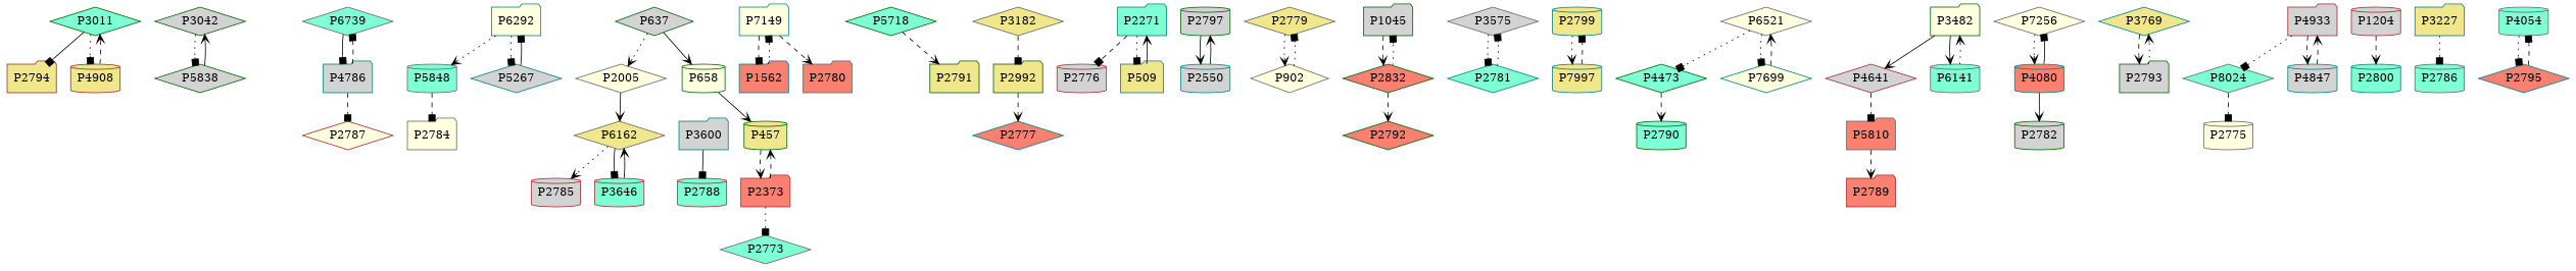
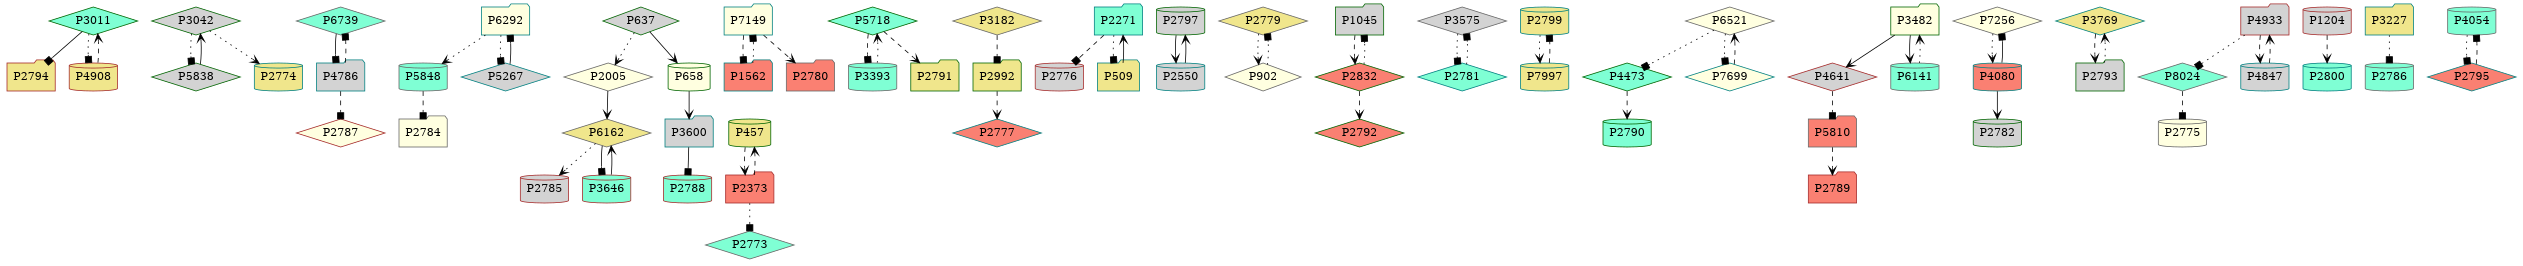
  digraph {
    node [color=teal fillcolor=lightgrey shape=diamond style=filled]
    edge [arrowhead=vee style=dashed]
    P3011 [color=darkgreen fillcolor=aquamarine]
    P2794 [color=brown fillcolor=khaki shape=folder]
    n3 [color=brown fillcolor=khaki label=P4908 shape=cylinder]
    P3042 [color=darkgreen]
    P5838 [color=darkgreen]
+   P2774 [fillcolor=khaki shape=cylinder]
    P6739 [color=gray40 fillcolor=aquamarine]
    P4786 [shape=folder]
    P2787 [color=brown fillcolor=lightyellow]
    P5848 [color=gray40 fillcolor=aquamarine shape=cylinder]
    P2784 [color=gray40 fillcolor=lightyellow shape=folder]
    P6162 [color=gray40 fillcolor=khaki]
    P2785 [color=brown shape=cylinder]
    P3646 [color=brown fillcolor=aquamarine shape=cylinder]
    P637 [color=darkgreen]
    P2005 [color=gray40 fillcolor=lightyellow]
    P658 [color=darkgreen fillcolor=lightyellow shape=cylinder]
    P3600 [shape=folder]
    P2788 [color=brown fillcolor=aquamarine shape=cylinder]
    P2373 [color=brown fillcolor=salmon shape=folder]
    P457 [color=darkgreen fillcolor=khaki shape=cylinder]
    P2773 [color=gray40 fillcolor=aquamarine]
    P7149 [fillcolor=lightyellow shape=folder]
    P1562 [fillcolor=salmon shape=folder]
    P2780 [color=gray40 fillcolor=salmon shape=folder]
    P5718 [color=darkgreen fillcolor=aquamarine]
+   P3393 [color=gray40 fillcolor=aquamarine shape=cylinder]
    P2791 [color=darkgreen fillcolor=khaki shape=folder]
    P2992 [color=darkgreen fillcolor=khaki shape=folder]
    P2777 [fillcolor=salmon]
    P3182 [color=gray40 fillcolor=khaki]
    P2271 [fillcolor=aquamarine shape=folder]
    P2776 [color=brown shape=cylinder]
    P509 [fillcolor=khaki shape=folder]
    P2797 [color=darkgreen shape=cylinder]
    P2550 [shape=cylinder]
    P2779 [color=gray40 fillcolor=khaki]
    P902 [color=gray40 fillcolor=lightyellow]
    P1045 [color=darkgreen shape=folder]
    P2832 [color=darkgreen fillcolor=salmon]
    P2792 [color=darkgreen fillcolor=salmon]
    P3575 [color=gray40]
    P2781 [fillcolor=aquamarine]
    P2799 [fillcolor=khaki shape=cylinder]
    P7997 [fillcolor=khaki shape=cylinder]
    P6521 [color=gray40 fillcolor=lightyellow]
    P4473 [color=darkgreen fillcolor=aquamarine]
    P7699 [fillcolor=lightyellow]
    P2790 [color=darkgreen fillcolor=aquamarine shape=cylinder]
    P3482 [color=darkgreen fillcolor=lightyellow shape=folder]
    P4641 [color=brown]
    P6141 [color=gray40 fillcolor=aquamarine shape=cylinder]
    P5810 [color=gray40 fillcolor=salmon shape=folder]
    P2789 [color=brown fillcolor=salmon shape=folder]
    P7256 [color=gray40 fillcolor=lightyellow]
    P4080 [fillcolor=salmon shape=cylinder]
    P2782 [color=darkgreen shape=cylinder]
    P6292 [fillcolor=lightyellow shape=folder]
    P5267
    P3769 [fillcolor=khaki]
    P2793 [color=darkgreen shape=folder]
    P4933 [color=brown shape=folder]
    P8024 [color=gray40 fillcolor=aquamarine]
    P4847 [shape=cylinder]
    P2775 [color=gray40 fillcolor=lightyellow shape=cylinder]
    P1204 [color=brown shape=cylinder]
    P2800 [fillcolor=aquamarine shape=cylinder]
    P3227 [fillcolor=khaki shape=folder]
    P2786 [color=gray40 fillcolor=aquamarine shape=cylinder]
    P4054 [color=gray40 fillcolor=aquamarine shape=cylinder]
    P2795 [fillcolor=salmon]
    P3011 -> P2794 [arrowhead=box style=solid]
    P3011 -> n3 [arrowhead=box style=dotted]
    n3 -> P3011
    P3042 -> P5838 [arrowhead=box style=dotted]
+   P3042 -> P2774 [style=dotted]
    P5838 -> P3042 [style=solid]
    P6739 -> P4786 [arrowhead=box style=solid]
    P4786 -> P6739 [arrowhead=box]
    P4786 -> P2787 [arrowhead=box]
    P5848 -> P2784 [arrowhead=box]
    P6162 -> P2785 [style=dotted]
    P6162 -> P3646 [arrowhead=box style=solid]
    P3646 -> P6162 [style=solid]
    P637 -> P2005 [style=dotted]
    P637 -> P658 [style=solid]
    P2005 -> P6162 [style=solid]
-   P658 -> P457 [style=solid]
+   P658 -> P3600 [style=solid]
    P3600 -> P2788 [arrowhead=box style=solid]
    P2373 -> P457
    P2373 -> P2773 [arrowhead=box style=dotted]
    P457 -> P2373
    P7149 -> P1562 [arrowhead=box]
    P7149 -> P2780
    P1562 -> P7149 [arrowhead=box style=dotted]
+   P5718 -> P3393 [arrowhead=box]
    P5718 -> P2791
+   P3393 -> P5718 [style=dotted]
    P2992 -> P2777
    P3182 -> P2992 [arrowhead=box]
    P2271 -> P2776 [arrowhead=box]
    P2271 -> P509 [arrowhead=box style=dotted]
    P509 -> P2271 [style=solid]
    P2797 -> P2550 [style=solid]
    P2550 -> P2797 [style=solid]
    P2779 -> P902 [style=dotted]
    P902 -> P2779 [arrowhead=box style=dotted]
    P1045 -> P2832
    P2832 -> P1045 [arrowhead=box style=dotted]
    P2832 -> P2792
    P3575 -> P2781 [arrowhead=box style=dotted]
    P2781 -> P3575 [arrowhead=box style=dotted]
    P2799 -> P7997 [style=dotted]
    P7997 -> P2799 [arrowhead=box]
    P6521 -> P4473 [arrowhead=box style=dotted]
    P6521 -> P7699 [arrowhead=box style=dotted]
    P4473 -> P2790
    P7699 -> P6521
    P3482 -> P4641 [style=solid]
    P3482 -> P6141 [style=solid]
    P4641 -> P5810 [arrowhead=box]
    P6141 -> P3482 [style=dotted]
    P5810 -> P2789
    P7256 -> P4080 [style=dotted]
    P4080 -> P7256 [arrowhead=box style=solid]
    P4080 -> P2782 [style=solid]
    P6292 -> P5848 [style=dotted]
    P6292 -> P5267 [arrowhead=box style=dotted]
    P5267 -> P6292 [arrowhead=box style=solid]
    P3769 -> P2793
    P2793 -> P3769 [style=dotted]
    P4933 -> P8024 [arrowhead=box style=dotted]
    P4933 -> P4847
    P8024 -> P2775 [arrowhead=box]
    P4847 -> P4933
    P1204 -> P2800
    P3227 -> P2786 [arrowhead=box style=dotted]
    P4054 -> P2795 [arrowhead=box style=dotted]
    P2795 -> P4054 [arrowhead=box]
  }
